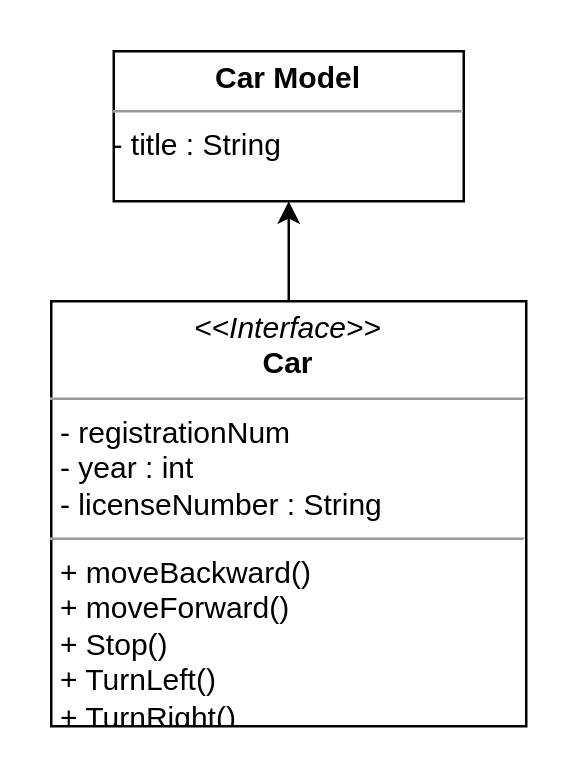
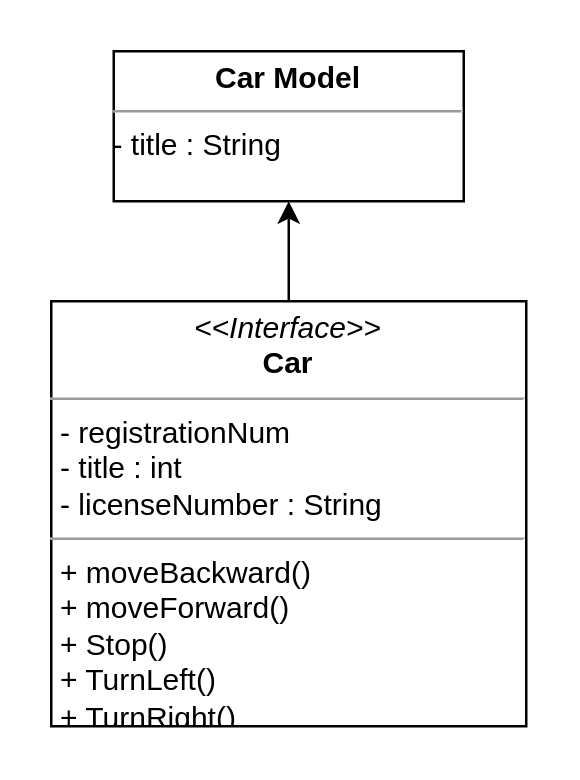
  <mxCell id="0" />
  <mxCell id="1" parent="0" />
  <mxCell id="2" value="&lt;p style=&quot;margin: 0px ; margin-top: 4px ; text-align: center&quot;&gt;&lt;span style=&quot;font-weight: 700&quot;&gt;Car Model&lt;/span&gt;&lt;br&gt;&lt;/p&gt;&lt;hr size=&quot;1&quot;&gt;&lt;div style=&quot;height: 2px&quot;&gt;&lt;span&gt;- title : String&lt;/span&gt;&lt;/div&gt;" style="verticalAlign=top;align=left;overflow=fill;fontSize=12;fontFamily=Helvetica;html=1;" vertex="1" parent="1"><mxGeometry x="45" y="20" width="140" height="60" as="geometry" /></mxCell>
  <mxCell id="3" style="edgeStyle=orthogonalEdgeStyle;rounded=0;orthogonalLoop=1;jettySize=auto;html=1;entryX=0.5;entryY=1;entryDx=0;entryDy=0;" edge="1" parent="1" source="4" target="2"><mxGeometry relative="1" as="geometry" /></mxCell>
- <mxCell id="4" value="&lt;p style=&quot;margin: 0px ; margin-top: 4px ; text-align: center&quot;&gt;&lt;i&gt;&amp;lt;&amp;lt;Interface&amp;gt;&amp;gt;&lt;/i&gt;&lt;br&gt;&lt;b&gt;Car&lt;/b&gt;&lt;/p&gt;&lt;hr size=&quot;1&quot;&gt;&lt;p style=&quot;margin: 0px ; margin-left: 4px&quot;&gt;- registrationNum&lt;br&gt;&lt;/p&gt;&lt;p style=&quot;margin: 0px ; margin-left: 4px&quot;&gt;- year : int&lt;br&gt;&lt;/p&gt;&lt;p style=&quot;margin: 0px ; margin-left: 4px&quot;&gt;- licenseNumber : String&lt;br&gt;&lt;/p&gt;&lt;hr size=&quot;1&quot;&gt;&lt;p style=&quot;margin: 0px ; margin-left: 4px&quot;&gt;+ moveBackward()&lt;br&gt;+ moveForward()&lt;br&gt;&lt;/p&gt;&lt;p style=&quot;margin: 0px ; margin-left: 4px&quot;&gt;+ Stop()&lt;/p&gt;&lt;p style=&quot;margin: 0px ; margin-left: 4px&quot;&gt;+ TurnLeft()&lt;/p&gt;&lt;p style=&quot;margin: 0px ; margin-left: 4px&quot;&gt;+ TurnRight()&lt;/p&gt;&lt;p style=&quot;margin: 0px ; margin-left: 4px&quot;&gt;&lt;br&gt;&lt;/p&gt;" style="verticalAlign=top;align=left;overflow=fill;fontSize=12;fontFamily=Helvetica;html=1;" vertex="1" parent="1"><mxGeometry x="20" y="120" width="190" height="170" as="geometry" /></mxCell>
+ <mxCell id="4" value="&lt;p style=&quot;margin: 0px ; margin-top: 4px ; text-align: center&quot;&gt;&lt;i&gt;&amp;lt;&amp;lt;Interface&amp;gt;&amp;gt;&lt;/i&gt;&lt;br&gt;&lt;b&gt;Car&lt;/b&gt;&lt;/p&gt;&lt;hr size=&quot;1&quot;&gt;&lt;p style=&quot;margin: 0px ; margin-left: 4px&quot;&gt;- registrationNum&lt;br&gt;&lt;/p&gt;&lt;p style=&quot;margin: 0px ; margin-left: 4px&quot;&gt;- title : int&lt;br&gt;&lt;/p&gt;&lt;p style=&quot;margin: 0px ; margin-left: 4px&quot;&gt;- licenseNumber : String&lt;br&gt;&lt;/p&gt;&lt;hr size=&quot;1&quot;&gt;&lt;p style=&quot;margin: 0px ; margin-left: 4px&quot;&gt;+ moveBackward()&lt;br&gt;+ moveForward()&lt;br&gt;&lt;/p&gt;&lt;p style=&quot;margin: 0px ; margin-left: 4px&quot;&gt;+ Stop()&lt;/p&gt;&lt;p style=&quot;margin: 0px ; margin-left: 4px&quot;&gt;+ TurnLeft()&lt;/p&gt;&lt;p style=&quot;margin: 0px ; margin-left: 4px&quot;&gt;+ TurnRight()&lt;/p&gt;&lt;p style=&quot;margin: 0px ; margin-left: 4px&quot;&gt;&lt;br&gt;&lt;/p&gt;" style="verticalAlign=top;align=left;overflow=fill;fontSize=12;fontFamily=Helvetica;html=1;" vertex="1" parent="1"><mxGeometry x="20" y="120" width="190" height="170" as="geometry" /></mxCell>
